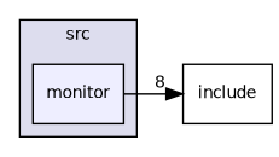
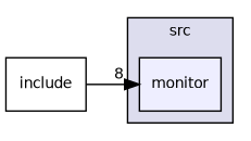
  digraph {
    compound=true
    rankdir=LR
    node [fontname=Helvetica fontsize=10 shape=box]
    n1 [fillcolor="#eeeeff" label=monitor pencolor=black style=filled]
    n2 [label=include]
    subgraph cluster_1 {
      bgcolor="#ddddee"
      fontname=Helvetica
      fontsize=10
      label=src
      pencolor=black
      n1
    }
-   n1 -> n2 [headlabel=8 labeldistance=1.5 labelfontname=Helvetica labelfontsize=10]
+   n2 -> n1 [headlabel=8 labeldistance=1.5 labelfontname=Helvetica labelfontsize=10]
  }
